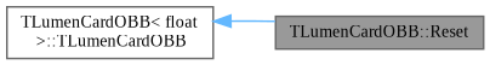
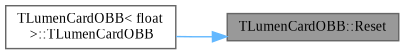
  digraph {
    rankdir=RL
    fontname="Liberation Serif"
    node [fontname="Liberation Serif" fontsize=10 shape=box style=filled]
    n1 [color=gray40 fillcolor=grey60 fontcolor=black height=0.2 label="TLumenCardOBB::Reset" width=0.4]
    n2 [color=grey40 fillcolor=white height=0.2 label="TLumenCardOBB\< float\l \>::TLumenCardOBB" width=0.4]
-   n2 -> n1 [color=steelblue1 dir=back fontname="Liberation Serif" fontsize=10 labelfontname=Helvetica labelfontsize=10 style=solid]
+   n1 -> n2 [color=steelblue1 dir=back fontname="Liberation Serif" fontsize=10 labelfontname=Helvetica labelfontsize=10 style=solid]
  }
